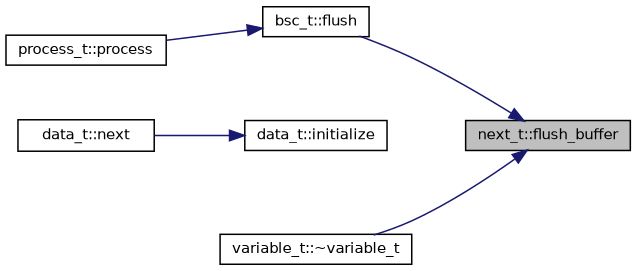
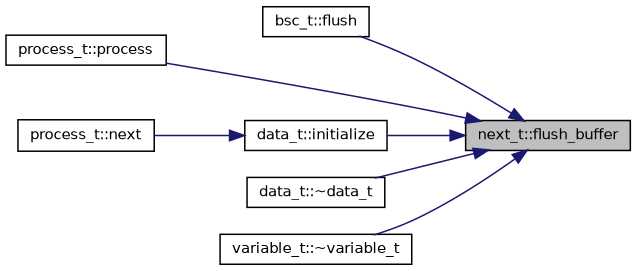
  digraph {
    rankdir=RL
    node [color=black fillcolor=white fontname=Helvetica fontsize=10 shape=record style=filled]
    edge [color=midnightblue dir=back fontname=Helvetica fontsize=10 labelfontname=Helvetica labelfontsize=10 style=solid]
    n1 [fillcolor=grey75 fontcolor=black height=0.2 label="next_t::flush_buffer" width=0.4]
    n2 [height=0.2 label="bsc_t::flush" width=0.4]
    n3 [height=0.2 label="data_t::initialize" width=0.4]
    n4 [height=0.2 label="process_t::process" width=0.4]
+   n5 [height=0.2 label="data_t::~data_t" width=0.4]
    n6 [height=0.2 label="variable_t::~variable_t" width=0.4]
-   n7 [height=0.2 label="data_t::next" width=0.4]
+   n7 [height=0.2 label="process_t::next" width=0.4]
    n1 -> n2
-   n2 -> n4
+   n1 -> n3
+   n1 -> n4
+   n1 -> n5
    n1 -> n6
    n3 -> n7
  }
